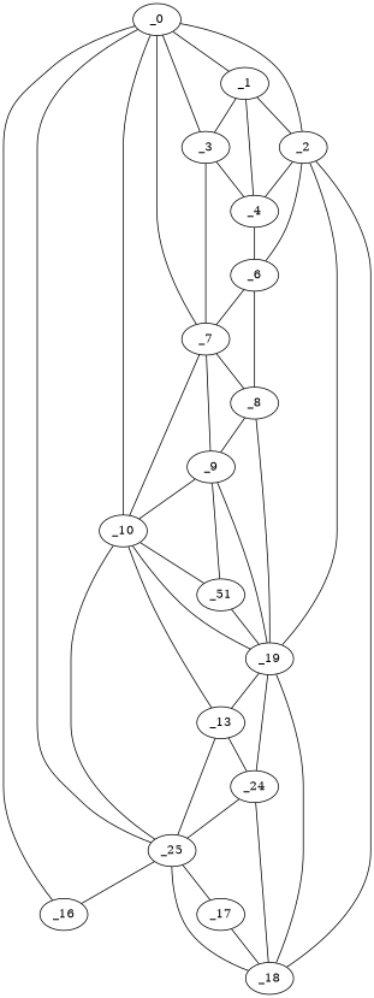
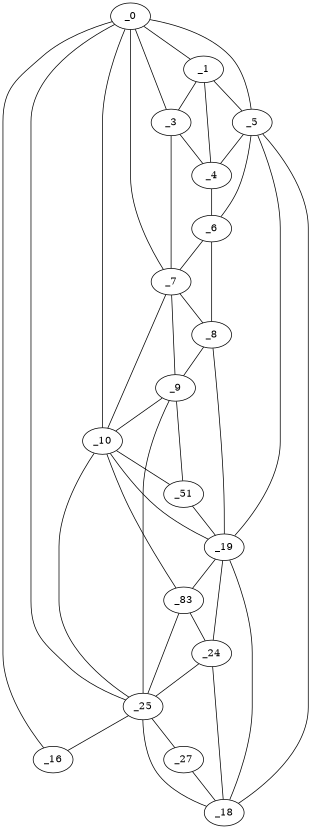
  graph {
    node [x=8 y=54]
    edge [valence=2]
    _0 [x=5]
    _1 [y=65]
-   _2 [y=80]
+   _2 [y=80 label=_5]
    _3 [x=23 y=55]
    _7 [x=47]
    _10 [x=63 y=52]
    n7 [label=_25 x=100 y=49]
    _16 [x=119 y=47]
    _4 [x=36 y=66]
    _6 [x=41 y=70]
    n11 [label=_19 x=77 y=68]
    _18 [x=126 y=73]
    _8 [x=52 y=69]
    _9 [x=61 y=68]
    n15 [label=_51 x=67 y=67]
-   _13 [x=83 y=51]
-   _17 [x=125 y=57]
+   _13 [x=83 y=51 label=_83]
+   _17 [x=125 y=57 label=_27]
    n18 [label=_24 x=86 y=66]
    _0 -- _1 [valence=1]
    _0 -- _2 [valence=1]
    _0 -- _3
    _0 -- _7 [valence=1]
    _0 -- _10
    _0 -- n7
    _0 -- _16 [valence=1]
    _1 -- _2 [valence=1]
    _1 -- _3
    _1 -- _4
    _2 -- _4
    _2 -- _6 [valence=1]
    _2 -- n11
    _2 -- _18 [valence=1]
    _3 -- _7
    _3 -- _4
    _7 -- _10
    _7 -- _8
    _7 -- _9
    _10 -- n7 [valence=1]
    _10 -- n11
    _10 -- n15 [valence=1]
    _10 -- _13 [valence=1]
    n7 -- _16 [valence=1]
    n7 -- _18
    n7 -- _17
    _4 -- _6
    _6 -- _7 [valence=1]
    _6 -- _8
    n11 -- _18
    n11 -- _13
    n11 -- n18
    _8 -- n11
    _8 -- _9 [valence=1]
    _9 -- _10
-   _9 -- n11
+   _9 -- n7
    _9 -- n15
    n15 -- n11
    _13 -- n7
    _13 -- n18 [valence=1]
    _17 -- _18 [valence=1]
    n18 -- n7 [valence=1]
    n18 -- _18
  }
